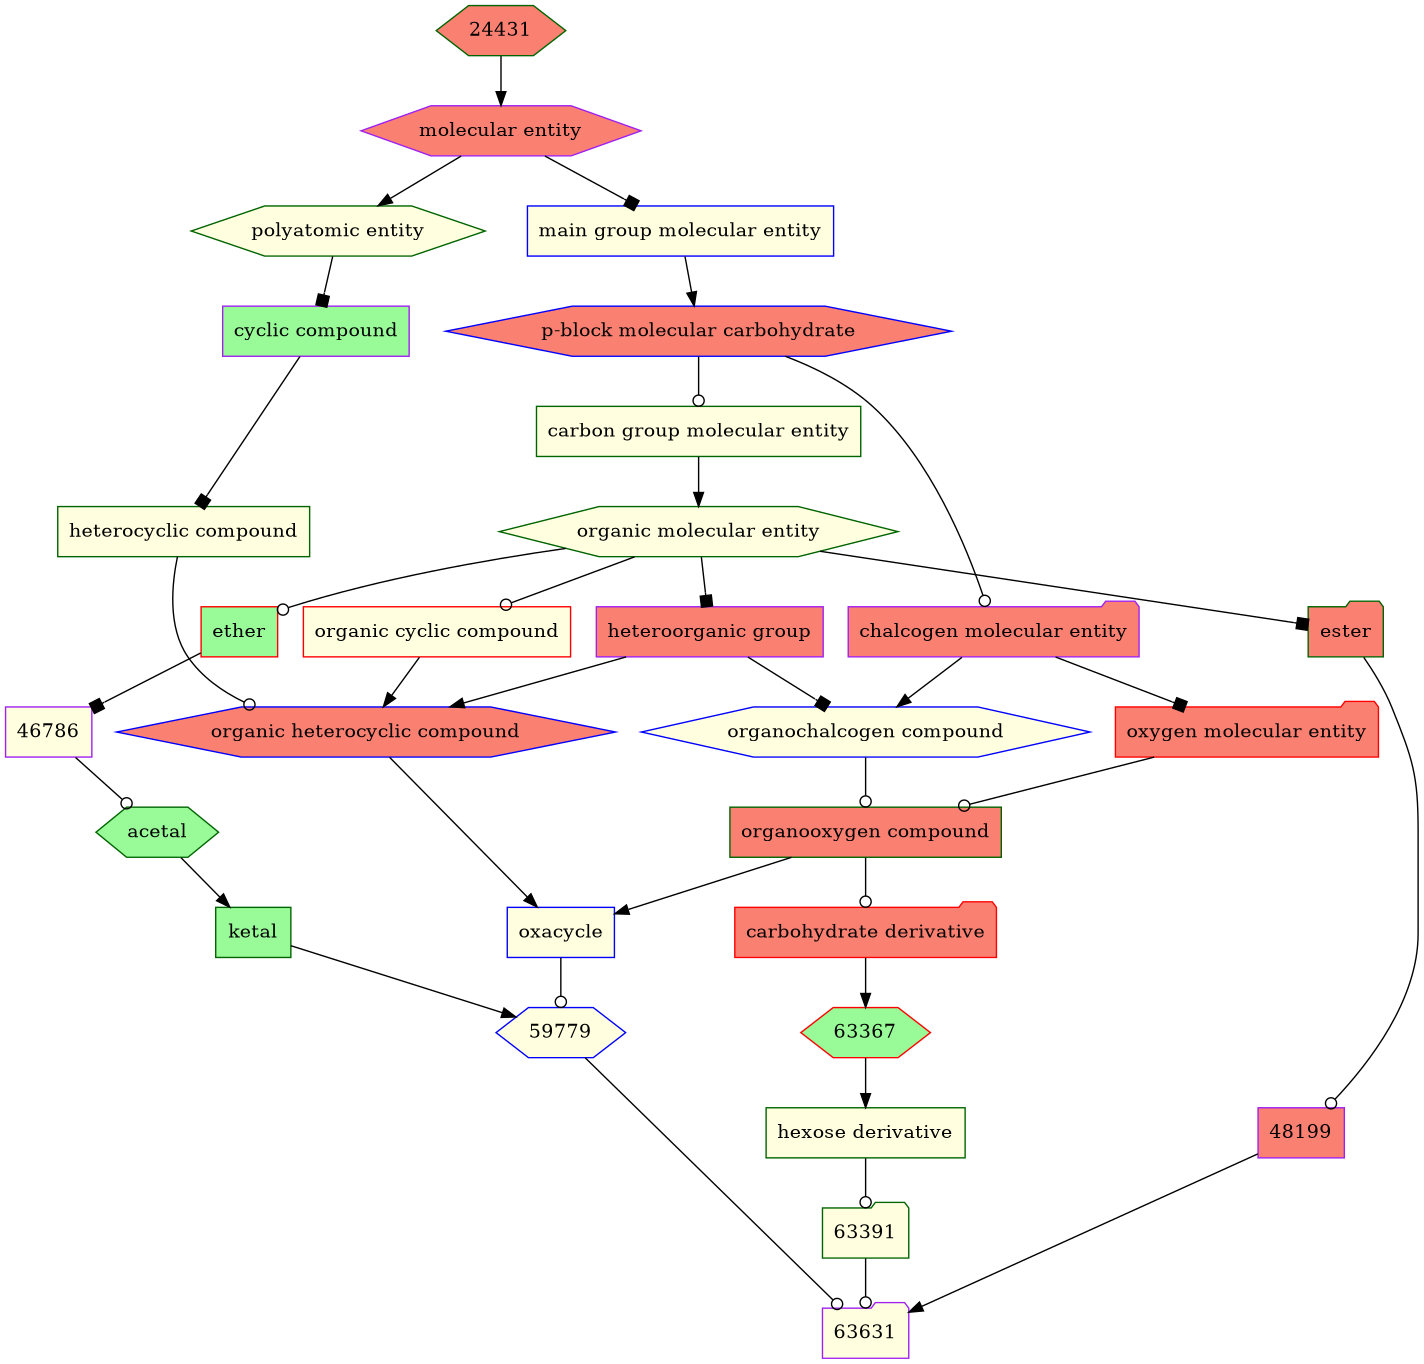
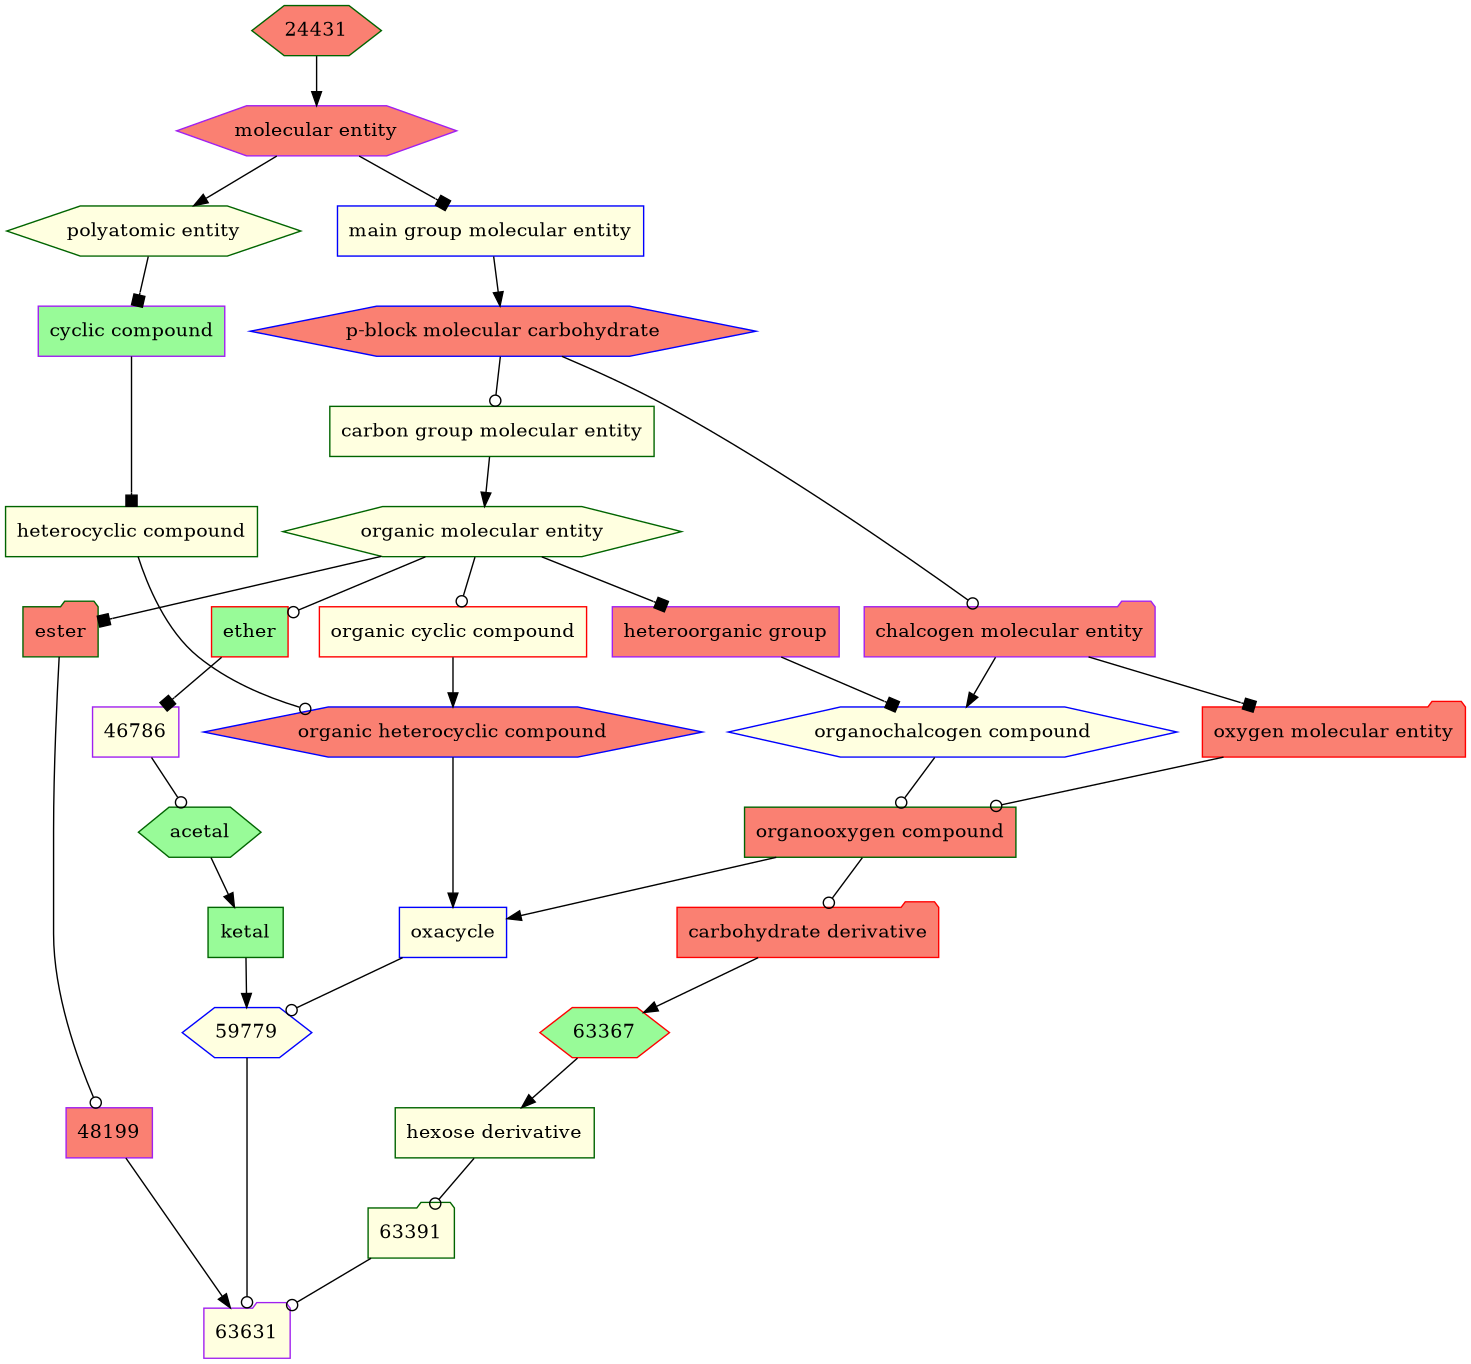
  digraph {
    node [color=darkgreen fillcolor=lightyellow shape=box style=filled]
    edge [arrowhead=odot]
    n1 [color=purple label=63631 shape=folder]
    n2 [color=blue label=59779 shape=hexagon]
    n3 [color=purple fillcolor=salmon label=48199]
    n4 [label=63391 shape=folder]
    n5 [color=blue label=oxacycle]
    n6 [fillcolor=palegreen label=ketal]
    n7 [fillcolor=salmon label=ester shape=folder]
    n8 [label="hexose derivative"]
    n9 [color=blue fillcolor=salmon label="organic heterocyclic compound" shape=hexagon]
    n10 [fillcolor=salmon label="organooxygen compound"]
    n11 [color=red fillcolor=salmon label="carbohydrate derivative" shape=folder]
    n12 [color=red fillcolor=palegreen label=63367 shape=hexagon]
    n13 [fillcolor=palegreen label=acetal shape=hexagon]
    n14 [label="organic molecular entity" shape=hexagon]
    n15 [color=purple fillcolor=salmon label="heteroorganic group"]
    n16 [color=red label="organic cyclic compound"]
    n17 [color=red fillcolor=palegreen label=ether]
    n18 [color=blue label="organochalcogen compound" shape=hexagon]
    n19 [color=purple label=46786]
    n20 [label="heterocyclic compound"]
    n21 [color=red fillcolor=salmon label="oxygen molecular entity" shape=folder]
    n22 [label="carbon group molecular entity"]
    n23 [color=purple fillcolor=palegreen label="cyclic compound"]
    n24 [color=purple fillcolor=salmon label="chalcogen molecular entity" shape=folder]
    n25 [color=blue fillcolor=salmon label="p-block molecular carbohydrate" shape=hexagon]
    n26 [label="polyatomic entity" shape=hexagon]
    n27 [color=blue label="main group molecular entity"]
    n28 [color=purple fillcolor=salmon label="molecular entity" shape=hexagon]
    n29 [fillcolor=salmon label=24431 shape=hexagon]
    n2 -> n1
    n3 -> n1 [arrowhead=normal]
    n4 -> n1
    n5 -> n2
    n6 -> n2 [arrowhead=normal]
    n7 -> n3
    n8 -> n4
    n9 -> n5 [arrowhead=normal]
    n10 -> n5 [arrowhead=normal]
    n10 -> n11
    n11 -> n12 [arrowhead=normal]
    n12 -> n8 [arrowhead=normal]
    n13 -> n6 [arrowhead=normal]
    n14 -> n7 [arrowhead=box]
    n14 -> n15 [arrowhead=box]
    n14 -> n16
    n14 -> n17
-   n15 -> n9 [arrowhead=normal]
    n15 -> n18 [arrowhead=box]
    n16 -> n9 [arrowhead=normal]
    n17 -> n19 [arrowhead=box]
    n18 -> n10
    n19 -> n13
    n20 -> n9
    n21 -> n10
    n22 -> n14 [arrowhead=normal]
    n23 -> n20 [arrowhead=box]
    n24 -> n18 [arrowhead=normal]
    n24 -> n21 [arrowhead=box]
    n25 -> n22
    n25 -> n24
    n26 -> n23 [arrowhead=box]
    n27 -> n25 [arrowhead=normal]
    n28 -> n26 [arrowhead=normal]
    n28 -> n27 [arrowhead=box]
    n29 -> n28 [arrowhead=normal]
  }
